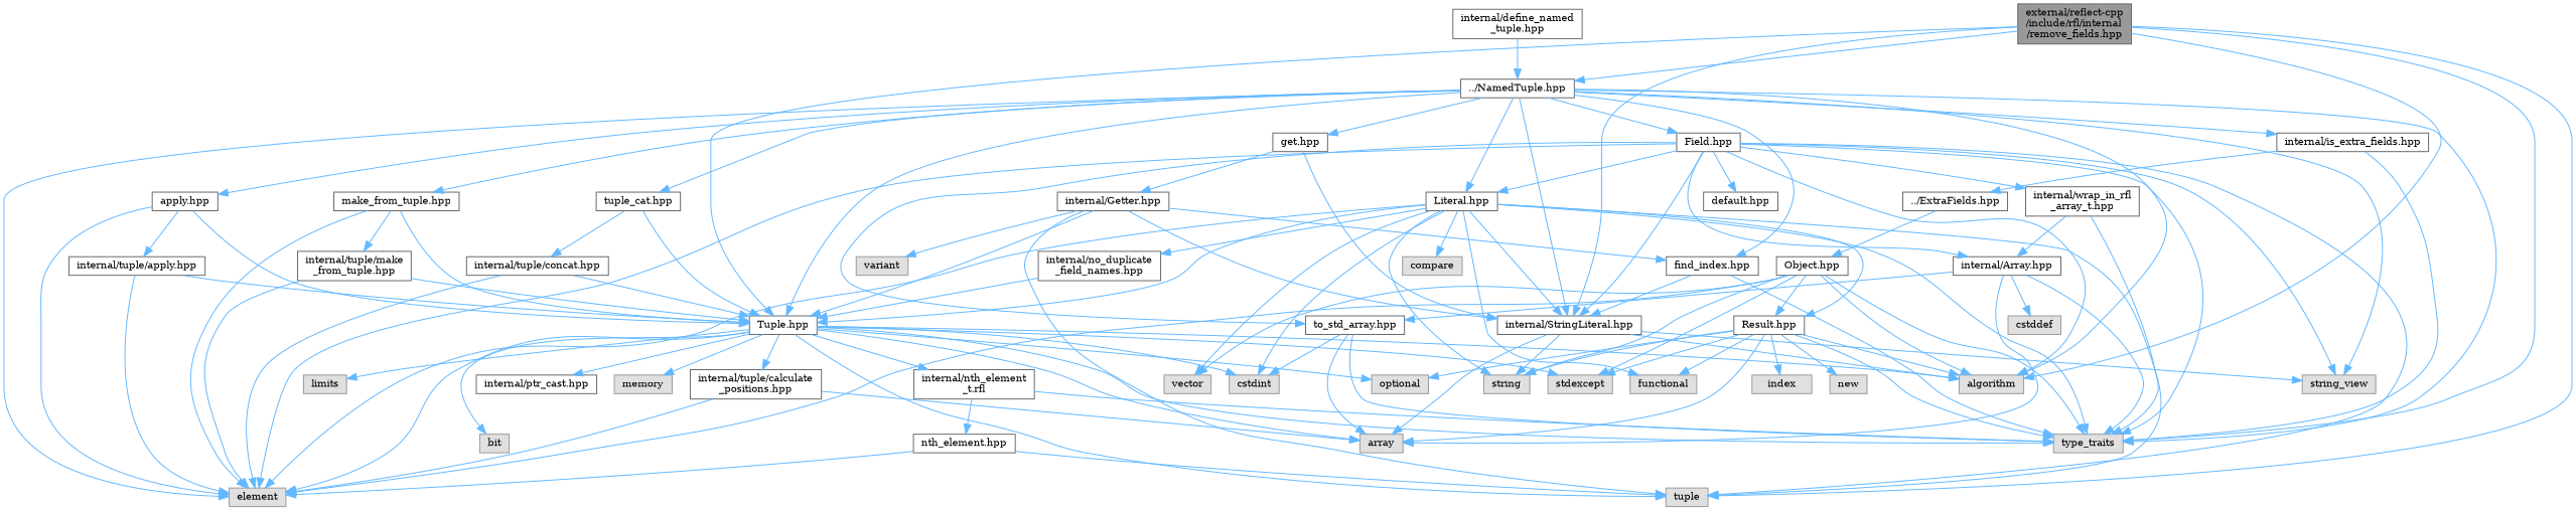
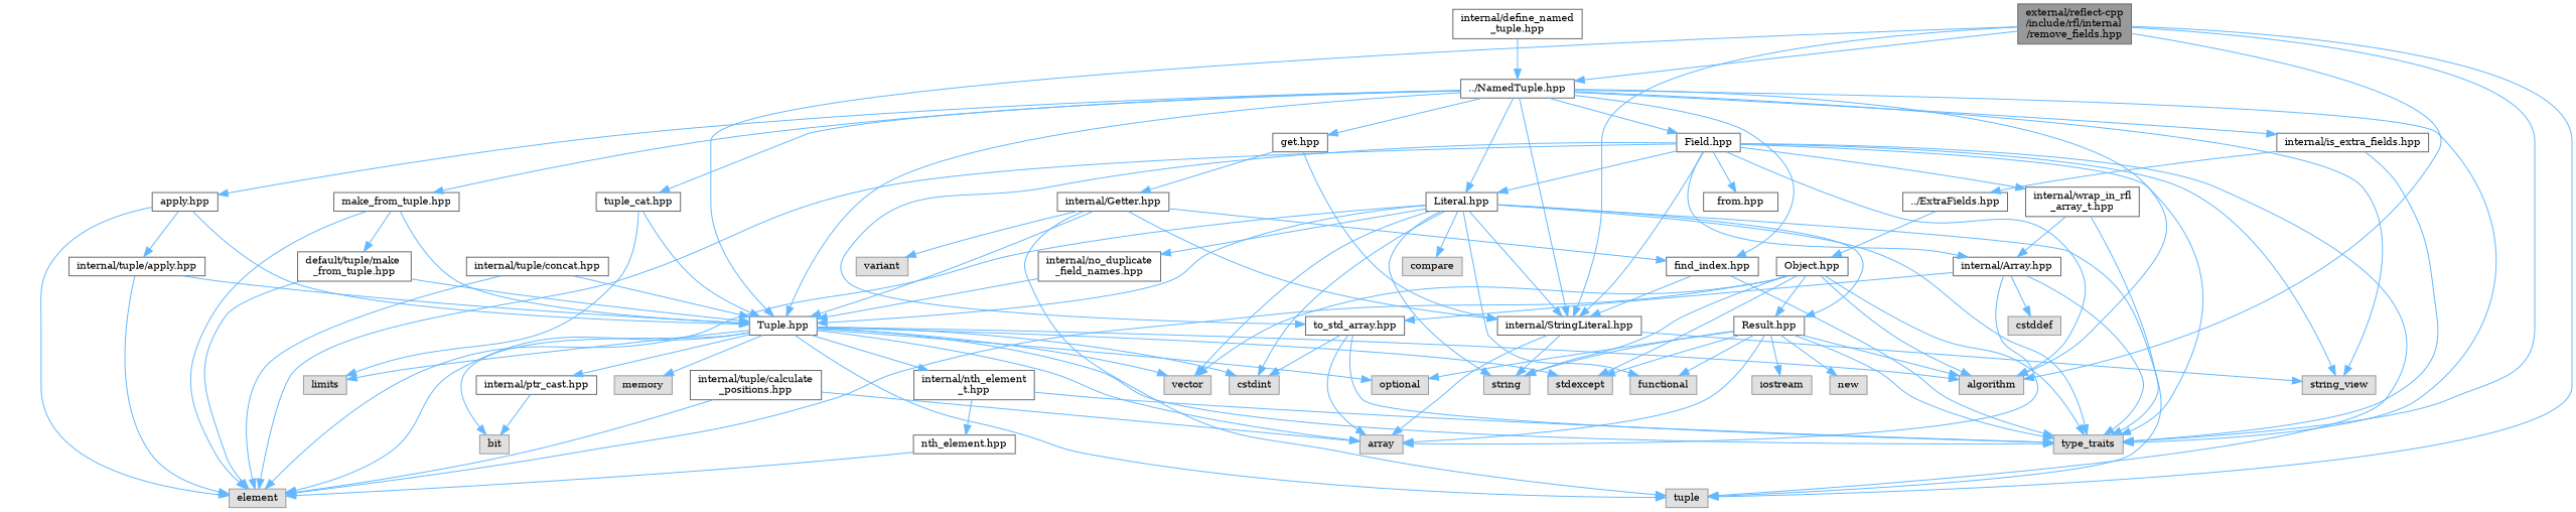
  digraph {
    fontname="DejaVu Serif"
    node [color=grey40 fillcolor=white fontname="DejaVu Serif" fontsize=10 shape=box style=filled]
    edge [color=steelblue1 fontname="DejaVu Serif" fontsize=10 labelfontname=Helvetica labelfontsize=10 style=solid]
    n1 [color=gray40 fillcolor=grey60 fontcolor=black height=0.2 label="external/reflect-cpp\l/include/rfl/internal\l/remove_fields.hpp" width=0.4]
    n2 [color=grey60 fillcolor="#E0E0E0" height=0.2 label=algorithm width=0.4]
    n3 [color=grey60 fillcolor="#E0E0E0" height=0.2 label=tuple width=0.4]
    n4 [color=grey60 fillcolor="#E0E0E0" height=0.2 label=type_traits width=0.4]
    n5 [height=0.2 label="../NamedTuple.hpp" width=0.4]
    n6 [height=0.2 label="Tuple.hpp" width=0.4]
    n7 [height=0.2 label="internal/StringLiteral.hpp" width=0.4]
    n8 [color=grey60 fillcolor="#E0E0E0" height=0.2 label=string_view width=0.4]
    n9 [color=grey60 fillcolor="#E0E0E0" height=0.2 label=element width=0.4]
    n10 [height=0.2 label="Field.hpp" width=0.4]
    n11 [height=0.2 label="Literal.hpp" width=0.4]
    n12 [height=0.2 label="apply.hpp" width=0.4]
    n13 [height=0.2 label="get.hpp" width=0.4]
    n14 [height=0.2 label="find_index.hpp" width=0.4]
    n15 [height=0.2 label="internal/is_extra_fields.hpp" width=0.4]
    n16 [height=0.2 label="make_from_tuple.hpp" width=0.4]
    n17 [height=0.2 label="tuple_cat.hpp" width=0.4]
    n18 [color=grey60 fillcolor="#E0E0E0" height=0.2 label=cstdint width=0.4]
    n19 [color=grey60 fillcolor="#E0E0E0" height=0.2 label=array width=0.4]
    n20 [color=grey60 fillcolor="#E0E0E0" height=0.2 label=optional width=0.4]
    n21 [color=grey60 fillcolor="#E0E0E0" height=0.2 label=stdexcept width=0.4]
    n22 [color=grey60 fillcolor="#E0E0E0" height=0.2 label=bit width=0.4]
    n23 [color=grey60 fillcolor="#E0E0E0" height=0.2 label=limits width=0.4]
    n24 [color=grey60 fillcolor="#E0E0E0" height=0.2 label=memory width=0.4]
-   n25 [height=0.2 label="internal/nth_element\l_t.rfl" width=0.4]
+   n25 [height=0.2 label="internal/nth_element\l_t.hpp" width=0.4]
    n26 [height=0.2 label="internal/ptr_cast.hpp" width=0.4]
    n27 [height=0.2 label="internal/tuple/calculate\l_positions.hpp" width=0.4]
    n28 [color=grey60 fillcolor="#E0E0E0" height=0.2 label=string width=0.4]
-   n29 [height=0.2 label="default.hpp" width=0.4]
+   n29 [height=0.2 label="from.hpp" width=0.4]
    n30 [height=0.2 label="internal/Array.hpp" width=0.4]
    n31 [height=0.2 label="to_std_array.hpp" width=0.4]
    n32 [height=0.2 label="internal/wrap_in_rfl\l_array_t.hpp" width=0.4]
    n33 [color=grey60 fillcolor="#E0E0E0" height=0.2 label=compare width=0.4]
    n34 [color=grey60 fillcolor="#E0E0E0" height=0.2 label=functional width=0.4]
    n35 [color=grey60 fillcolor="#E0E0E0" height=0.2 label=vector width=0.4]
    n36 [height=0.2 label="Result.hpp" width=0.4]
    n37 [height=0.2 label="internal/no_duplicate\l_field_names.hpp" width=0.4]
    n38 [height=0.2 label="internal/tuple/apply.hpp" width=0.4]
    n39 [height=0.2 label="internal/Getter.hpp" width=0.4]
    n40 [height=0.2 label="../ExtraFields.hpp" width=0.4]
-   n41 [height=0.2 label="internal/tuple/make\l_from_tuple.hpp" width=0.4]
+   n41 [height=0.2 label="default/tuple/make\l_from_tuple.hpp" width=0.4]
    n42 [height=0.2 label="internal/tuple/concat.hpp" width=0.4]
    n43 [color=grey60 fillcolor="#E0E0E0" height=0.2 label=cstddef width=0.4]
-   n44 [color=grey60 fillcolor="#E0E0E0" height=0.2 label=index width=0.4]
+   n44 [color=grey60 fillcolor="#E0E0E0" height=0.2 label=iostream width=0.4]
    n45 [color=grey60 fillcolor="#E0E0E0" height=0.2 label=new width=0.4]
    n46 [height=0.2 label="nth_element.hpp" width=0.4]
    n47 [color=grey60 fillcolor="#E0E0E0" height=0.2 label=variant width=0.4]
    n48 [height=0.2 label="Object.hpp" width=0.4]
    n49 [height=0.2 label="internal/define_named\l_tuple.hpp" width=0.4]
    n1 -> n2
    n1 -> n3
    n1 -> n4
    n1 -> n5
    n1 -> n6
    n1 -> n7
    n5 -> n2
    n5 -> n4
    n5 -> n6
    n5 -> n7
    n5 -> n8
-   n5 -> n9
    n5 -> n10
    n5 -> n11
    n5 -> n12
    n5 -> n13
    n5 -> n14
    n5 -> n15
    n5 -> n16
    n5 -> n17
    n6 -> n2
    n6 -> n3
    n6 -> n4
    n6 -> n9
    n6 -> n18
    n6 -> n19
    n6 -> n20
    n6 -> n21
    n6 -> n22
    n6 -> n23
    n6 -> n24
    n6 -> n25
    n6 -> n26
-   n6 -> n27
-   n7 -> n2
+   n6 -> n35
    n7 -> n8
    n7 -> n19
    n7 -> n28
    n10 -> n2
    n10 -> n3
    n10 -> n4
    n10 -> n7
    n10 -> n8
    n10 -> n9
    n10 -> n11
    n10 -> n29
    n10 -> n30
    n10 -> n31
    n10 -> n32
    n11 -> n3
    n11 -> n4
    n11 -> n6
    n11 -> n7
    n11 -> n9
    n11 -> n18
    n11 -> n28
    n11 -> n33
    n11 -> n34
    n11 -> n35
    n11 -> n36
    n11 -> n37
    n12 -> n6
    n12 -> n9
    n12 -> n38
    n13 -> n7
    n13 -> n39
    n14 -> n4
    n14 -> n7
    n15 -> n4
    n15 -> n40
    n16 -> n6
    n16 -> n9
    n16 -> n41
    n17 -> n6
-   n17 -> n42
+   n17 -> n23
    n25 -> n4
    n25 -> n46
+   n26 -> n22
    n27 -> n9
    n27 -> n19
    n30 -> n4
    n30 -> n19
    n30 -> n31
    n30 -> n43
    n31 -> n4
    n31 -> n18
    n31 -> n19
    n32 -> n4
    n32 -> n30
    n36 -> n2
    n36 -> n4
    n36 -> n19
    n36 -> n20
    n36 -> n21
    n36 -> n28
    n36 -> n34
    n36 -> n44
    n36 -> n45
    n37 -> n6
    n38 -> n6
    n38 -> n9
    n39 -> n3
    n39 -> n6
    n39 -> n7
    n39 -> n14
    n39 -> n47
    n40 -> n48
    n41 -> n6
    n41 -> n9
    n42 -> n6
    n42 -> n9
-   n46 -> n3
    n46 -> n9
    n48 -> n2
    n48 -> n4
    n48 -> n9
    n48 -> n21
    n48 -> n28
    n48 -> n35
    n48 -> n36
    n49 -> n5
  }
